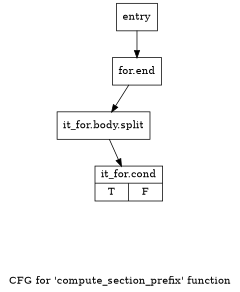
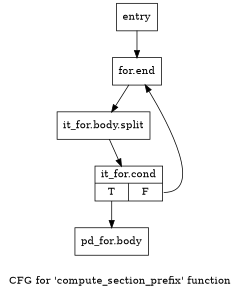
  digraph {
    label="CFG for 'compute_section_prefix' function"
    node [shape=record]
    n1 [label="{entry}"]
    n2 [label="{for.end}"]
    n3 [label="{it_for.cond|{<s0>T|<s1>F}}"]
+   n4 [label="{pd_for.body}"]
    n5 [label="{it_for.body.split}"]
    n1 -> n2
    n2 -> n5
+   n3 -> n2 [tailport=s1]
+   n3 -> n4 [tailport=s0]
    n5 -> n3
  }
